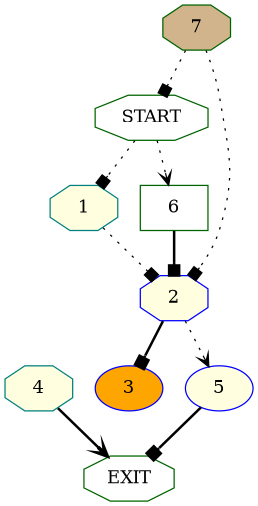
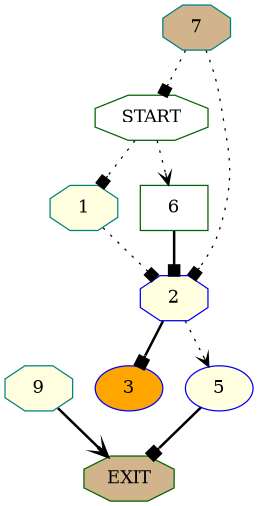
  digraph {
    node [color=darkgreen fillcolor=lightyellow shape=octagon style=filled]
    edge [arrowhead=box style=dotted]
    n1 [fillcolor=white label=START]
    1 [color=teal]
    6 [fillcolor=white shape=box]
    2 [color=blue]
-   7 [fillcolor=tan]
-   n6 [fillcolor=white label=EXIT]
+   7 [color=teal fillcolor=tan]
+   n6 [fillcolor=tan label=EXIT]
    3 [color=blue fillcolor=orange shape=ellipse]
    5 [color=blue shape=ellipse]
-   4 [color=teal]
+   4 [color=teal label=9]
    n1 -> 1
    n1 -> 6 [arrowhead=vee]
    1 -> 2
    6 -> 2 [style=bold]
    2 -> 3 [style=bold]
    2 -> 5 [arrowhead=vee]
    7 -> n1
    7 -> 2
    5 -> n6 [style=bold]
    4 -> n6 [arrowhead=vee style=bold]
  }
